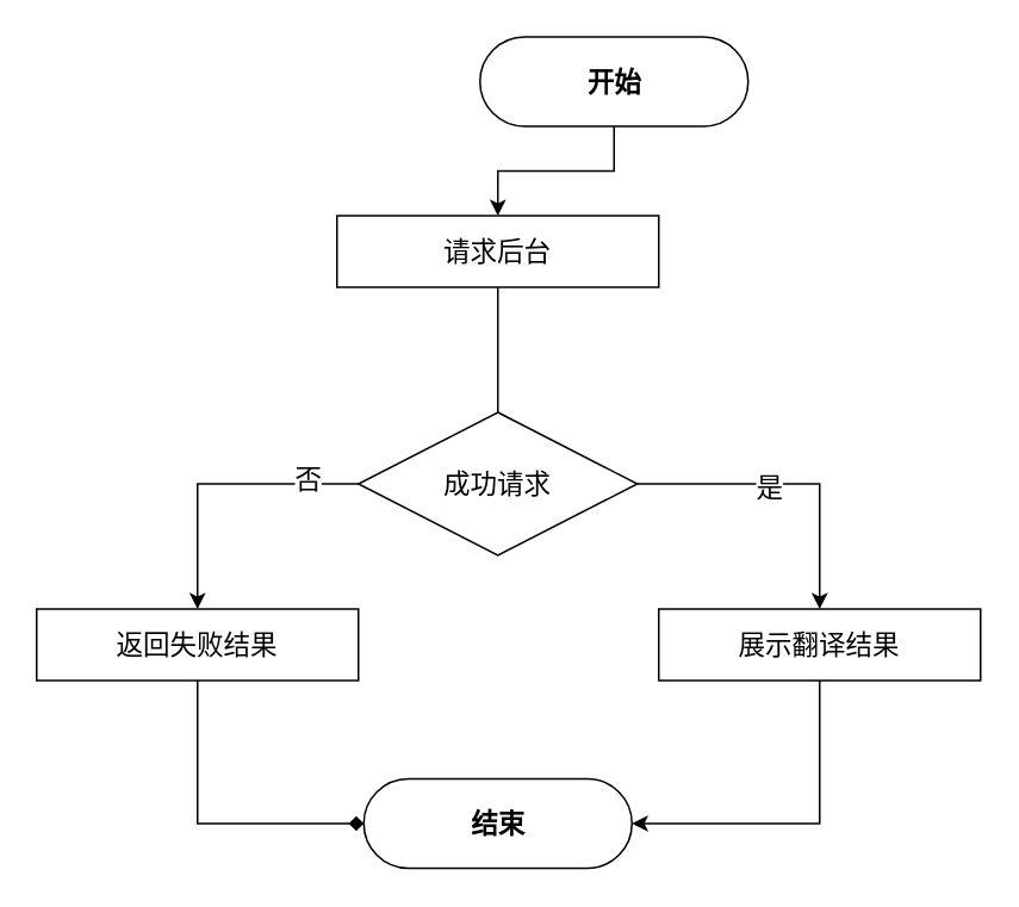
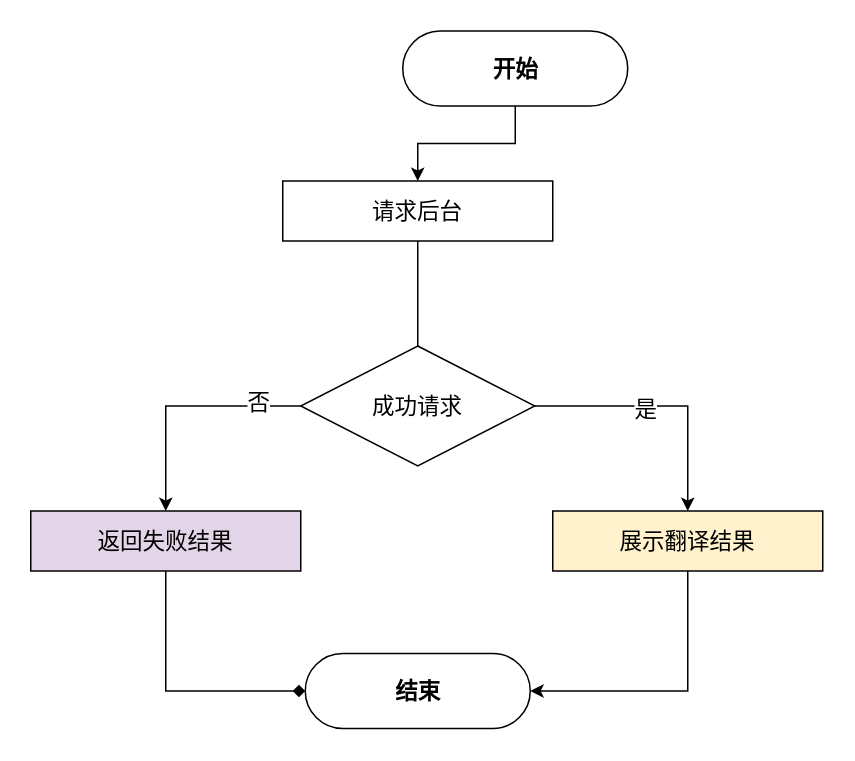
  <mxCell id="0" />
  <mxCell id="1" parent="0" />
  <mxCell id="2" style="edgeStyle=orthogonalEdgeStyle;rounded=0;orthogonalLoop=1;jettySize=auto;html=1;entryX=0.5;entryY=0;entryDx=0;entryDy=0;fontSize=15;" edge="1" parent="1" source="3" target="6"><mxGeometry relative="1" as="geometry" /></mxCell>
  <mxCell id="3" value="开始" style="html=1;dashed=0;whitespace=wrap;shape=mxgraph.dfd.start;fontSize=15;fontStyle=1" vertex="1" parent="1"><mxGeometry x="268" y="20" width="150" height="50" as="geometry" /></mxCell>
  <mxCell id="4" value="结束" style="html=1;dashed=0;whitespace=wrap;shape=mxgraph.dfd.start;fontSize=15;fontStyle=1" vertex="1" parent="1"><mxGeometry x="203" y="435" width="150" height="50" as="geometry" /></mxCell>
  <mxCell id="5" style="edgeStyle=orthogonalEdgeStyle;rounded=0;orthogonalLoop=1;jettySize=auto;html=1;fontSize=15;endArrow=none;" edge="1" parent="1" source="6" target="11"><mxGeometry relative="1" as="geometry" /></mxCell>
  <mxCell id="6" value="请求后台" style="rounded=0;whiteSpace=wrap;html=1;fontSize=15;" vertex="1" parent="1"><mxGeometry x="188" y="120" width="180" height="40" as="geometry" /></mxCell>
  <mxCell id="7" style="edgeStyle=orthogonalEdgeStyle;rounded=0;orthogonalLoop=1;jettySize=auto;html=1;fontSize=15;exitX=0;exitY=0.5;exitDx=0;exitDy=0;" edge="1" parent="1" source="11" target="15"><mxGeometry relative="1" as="geometry" /></mxCell>
  <mxCell id="8" value="否" style="edgeLabel;html=1;align=center;verticalAlign=middle;resizable=0;points=[];fontSize=15;" vertex="1" connectable="0" parent="7"><mxGeometry x="-0.637" y="-4" relative="1" as="geometry"><mxPoint as="offset" /></mxGeometry></mxCell>
  <mxCell id="9" style="edgeStyle=orthogonalEdgeStyle;rounded=0;orthogonalLoop=1;jettySize=auto;html=1;fontSize=15;" edge="1" parent="1" source="11" target="13"><mxGeometry relative="1" as="geometry" /></mxCell>
  <mxCell id="10" value="是" style="edgeLabel;html=1;align=center;verticalAlign=middle;resizable=0;points=[];fontSize=15;" vertex="1" connectable="0" parent="9"><mxGeometry x="-0.151" y="-1" relative="1" as="geometry"><mxPoint as="offset" /></mxGeometry></mxCell>
  <mxCell id="11" value="成功请求" style="rhombus;whiteSpace=wrap;html=1;fontSize=15;" vertex="1" parent="1"><mxGeometry x="200" y="230" width="156" height="80" as="geometry" /></mxCell>
  <mxCell id="12" style="edgeStyle=orthogonalEdgeStyle;rounded=0;orthogonalLoop=1;jettySize=auto;html=1;entryX=1;entryY=0.5;entryDx=0;entryDy=0;entryPerimeter=0;fontSize=15;exitX=0.5;exitY=1;exitDx=0;exitDy=0;" edge="1" parent="1" source="13" target="4"><mxGeometry relative="1" as="geometry" /></mxCell>
- <mxCell id="13" value="展示翻译结果" style="rounded=0;whiteSpace=wrap;html=1;fontSize=15;" vertex="1" parent="1"><mxGeometry x="368" y="340" width="180" height="40" as="geometry" /></mxCell>
+ <mxCell id="13" value="展示翻译结果" style="rounded=0;whiteSpace=wrap;html=1;fontSize=15;fillColor=#fff2cc;" vertex="1" parent="1"><mxGeometry x="368" y="340" width="180" height="40" as="geometry" /></mxCell>
  <mxCell id="14" style="edgeStyle=orthogonalEdgeStyle;rounded=0;orthogonalLoop=1;jettySize=auto;html=1;fontSize=15;exitX=0.5;exitY=1;exitDx=0;exitDy=0;endArrow=diamond;" edge="1" parent="1" source="15" target="4"><mxGeometry relative="1" as="geometry"><Array as="points"><mxPoint x="110" y="460" /></Array></mxGeometry></mxCell>
- <mxCell id="15" value="返回失败结果" style="rounded=0;whiteSpace=wrap;html=1;fontSize=15;" vertex="1" parent="1"><mxGeometry x="20" y="340" width="180" height="40" as="geometry" /></mxCell>
+ <mxCell id="15" value="返回失败结果" style="rounded=0;whiteSpace=wrap;html=1;fontSize=15;fillColor=#e1d5e7;" vertex="1" parent="1"><mxGeometry x="20" y="340" width="180" height="40" as="geometry" /></mxCell>
